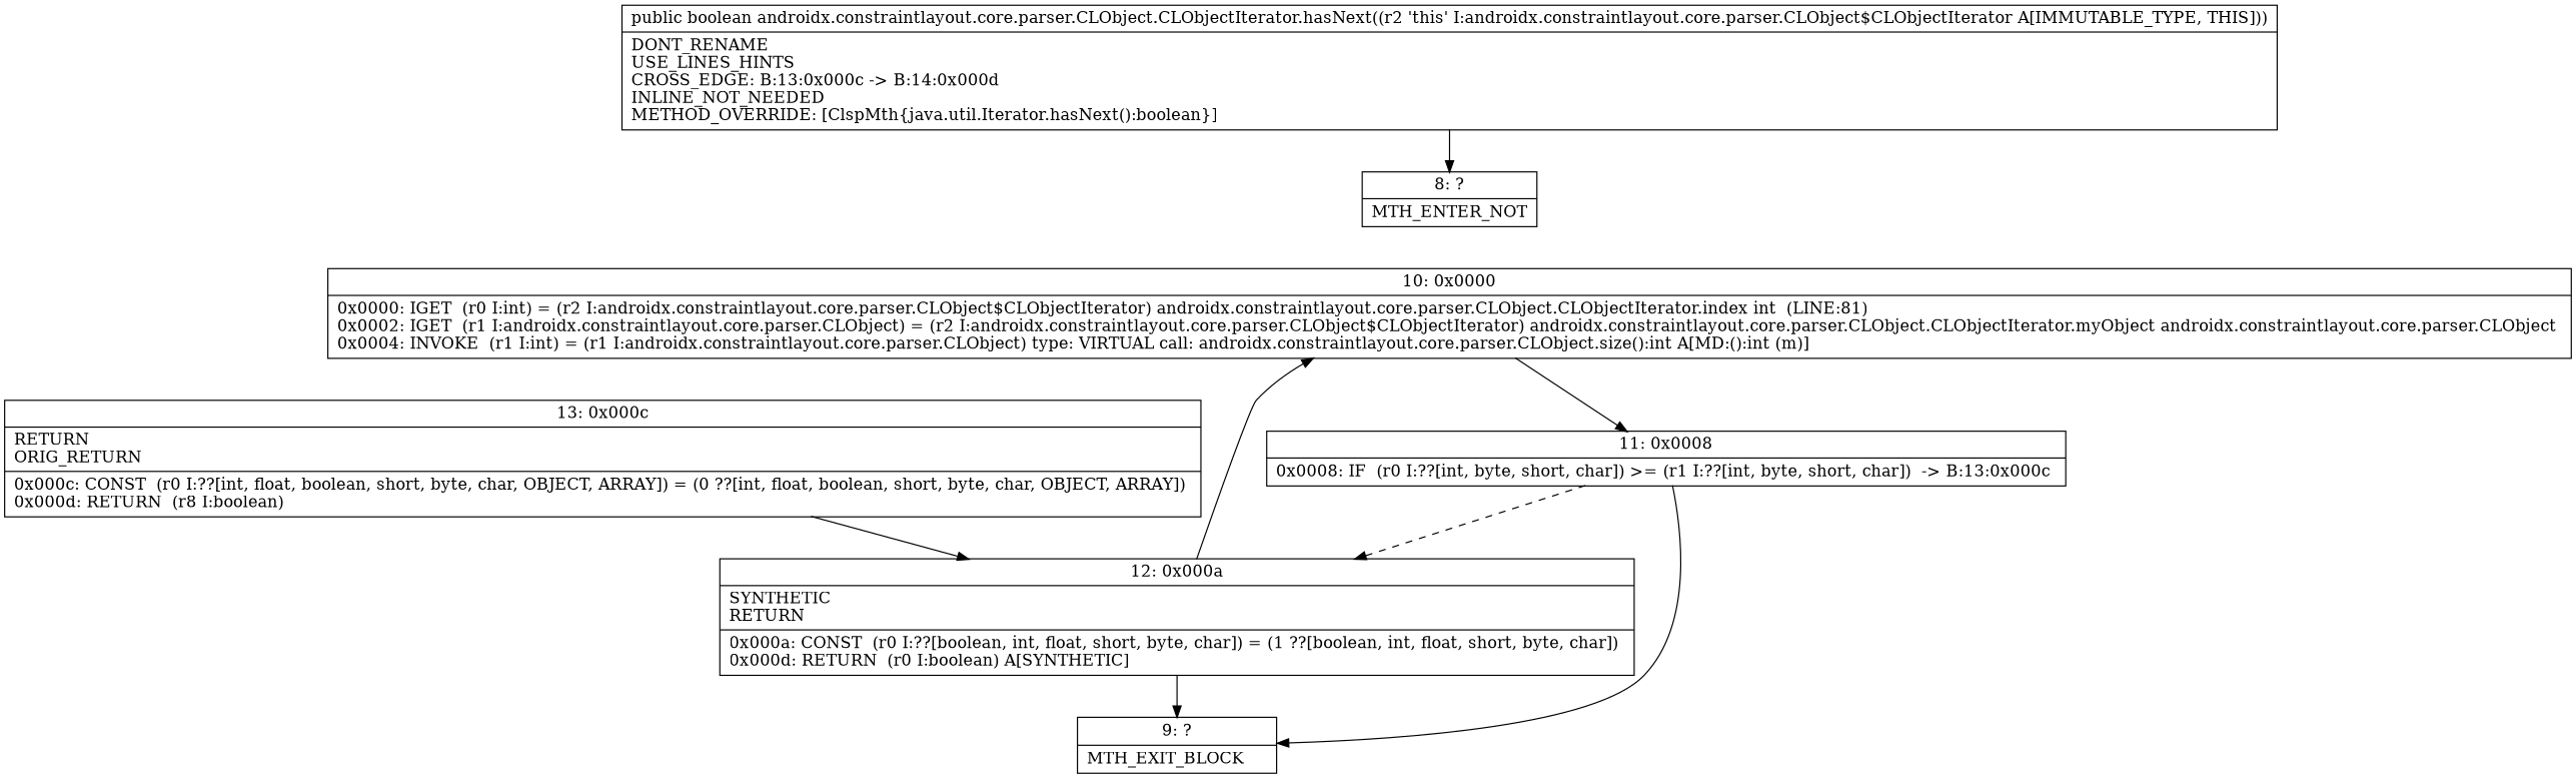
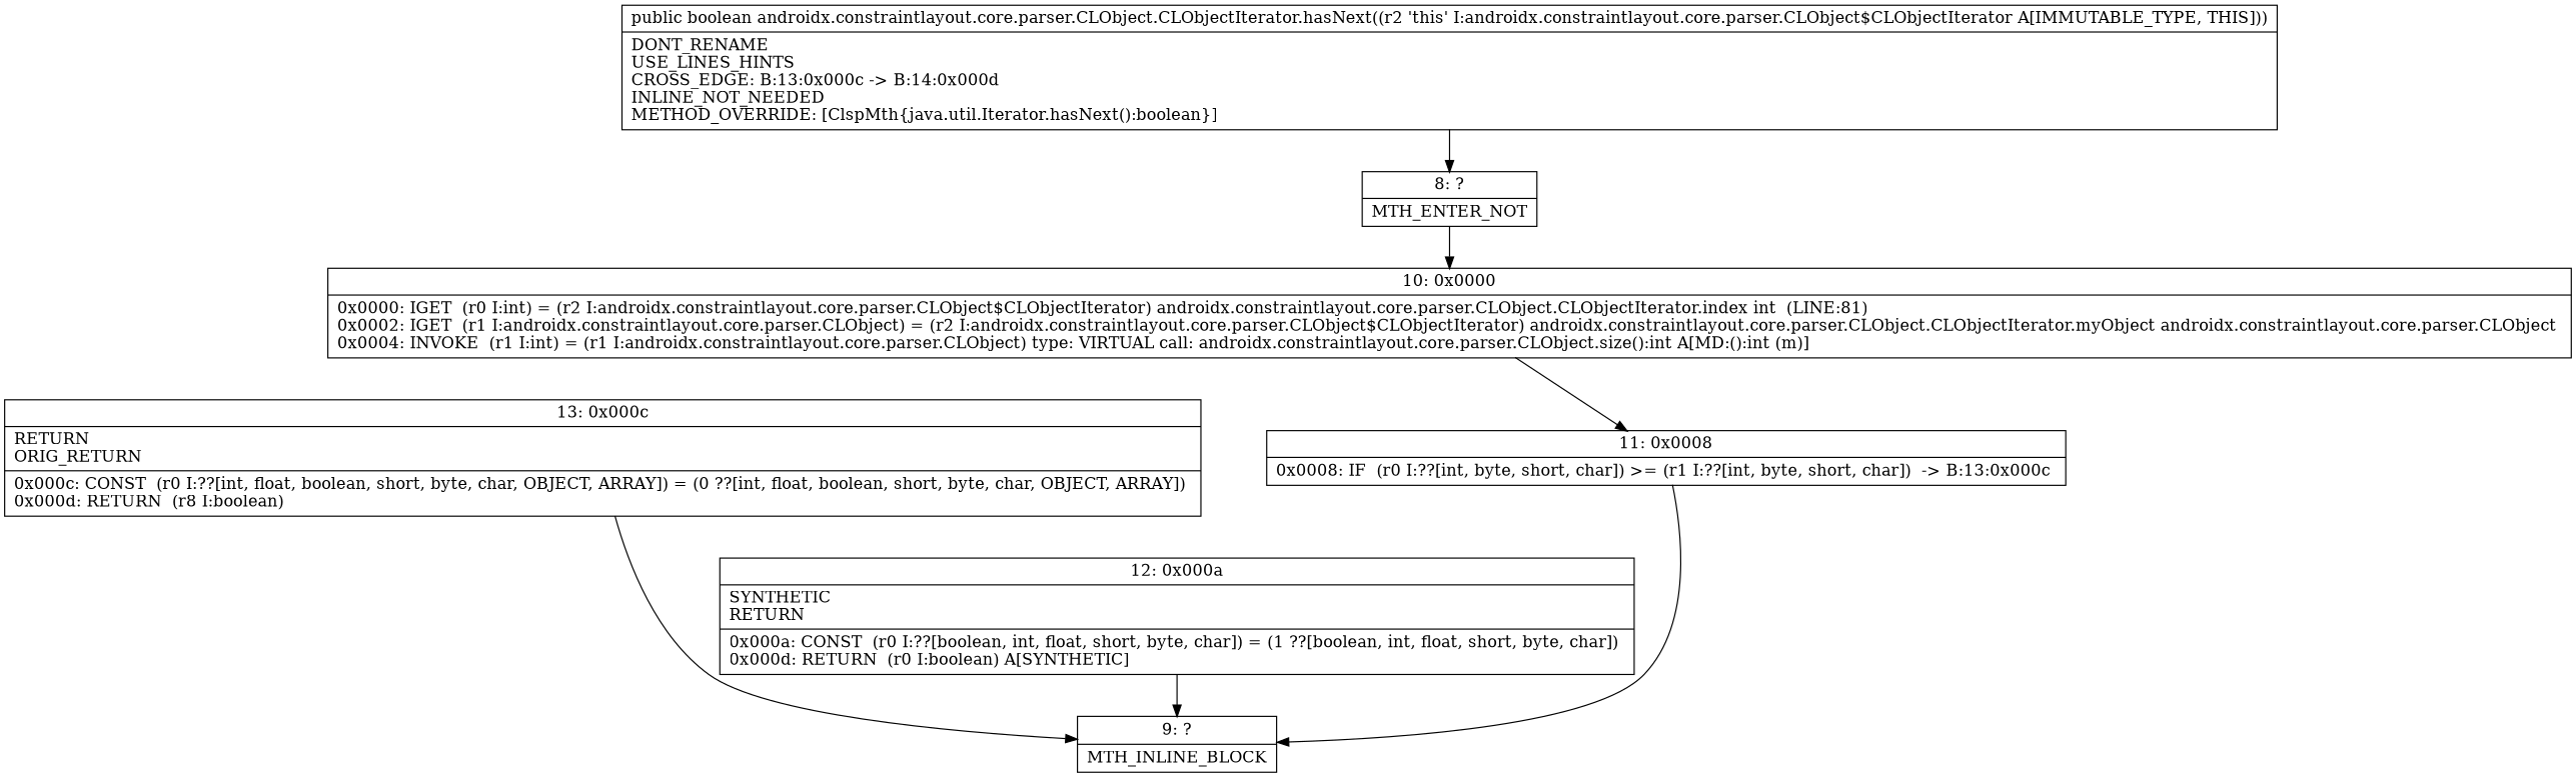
  digraph {
    node [shape=record]
    n1 [label="{8\:\ ?|MTH_ENTER_NOT\l}"]
    n2 [label="{10\:\ 0x0000|0x0000: IGET  (r0 I:int) = (r2 I:androidx.constraintlayout.core.parser.CLObject$CLObjectIterator) androidx.constraintlayout.core.parser.CLObject.CLObjectIterator.index int  (LINE:81)\l0x0002: IGET  (r1 I:androidx.constraintlayout.core.parser.CLObject) = (r2 I:androidx.constraintlayout.core.parser.CLObject$CLObjectIterator) androidx.constraintlayout.core.parser.CLObject.CLObjectIterator.myObject androidx.constraintlayout.core.parser.CLObject \l0x0004: INVOKE  (r1 I:int) = (r1 I:androidx.constraintlayout.core.parser.CLObject) type: VIRTUAL call: androidx.constraintlayout.core.parser.CLObject.size():int A[MD:():int (m)]\l}"]
    n3 [label="{11\:\ 0x0008|0x0008: IF  (r0 I:??[int, byte, short, char]) \>= (r1 I:??[int, byte, short, char])  \-\> B:13:0x000c \l}"]
    n4 [label="{12\:\ 0x000a|SYNTHETIC\lRETURN\l|0x000a: CONST  (r0 I:??[boolean, int, float, short, byte, char]) = (1 ??[boolean, int, float, short, byte, char]) \l0x000d: RETURN  (r0 I:boolean) A[SYNTHETIC]\l}"]
-   n5 [label="{9\:\ ?|MTH_EXIT_BLOCK\l}"]
+   n5 [label="{9\:\ ?|MTH_INLINE_BLOCK\l}"]
    n6 [label="{13\:\ 0x000c|RETURN\lORIG_RETURN\l|0x000c: CONST  (r0 I:??[int, float, boolean, short, byte, char, OBJECT, ARRAY]) = (0 ??[int, float, boolean, short, byte, char, OBJECT, ARRAY]) \l0x000d: RETURN  (r8 I:boolean) \l}"]
    n7 [label="{public boolean androidx.constraintlayout.core.parser.CLObject.CLObjectIterator.hasNext((r2 'this' I:androidx.constraintlayout.core.parser.CLObject$CLObjectIterator A[IMMUTABLE_TYPE, THIS]))  | DONT_RENAME\lUSE_LINES_HINTS\lCROSS_EDGE: B:13:0x000c \-\> B:14:0x000d\lINLINE_NOT_NEEDED\lMETHOD_OVERRIDE: [ClspMth\{java.util.Iterator.hasNext():boolean\}]\l}"]
-   n4 -> n2
+   n1 -> n2
    n2 -> n3
-   n3 -> n4 [style=dashed]
    n3 -> n5
    n4 -> n5
-   n6 -> n4
+   n6 -> n5
    n7 -> n1
  }
